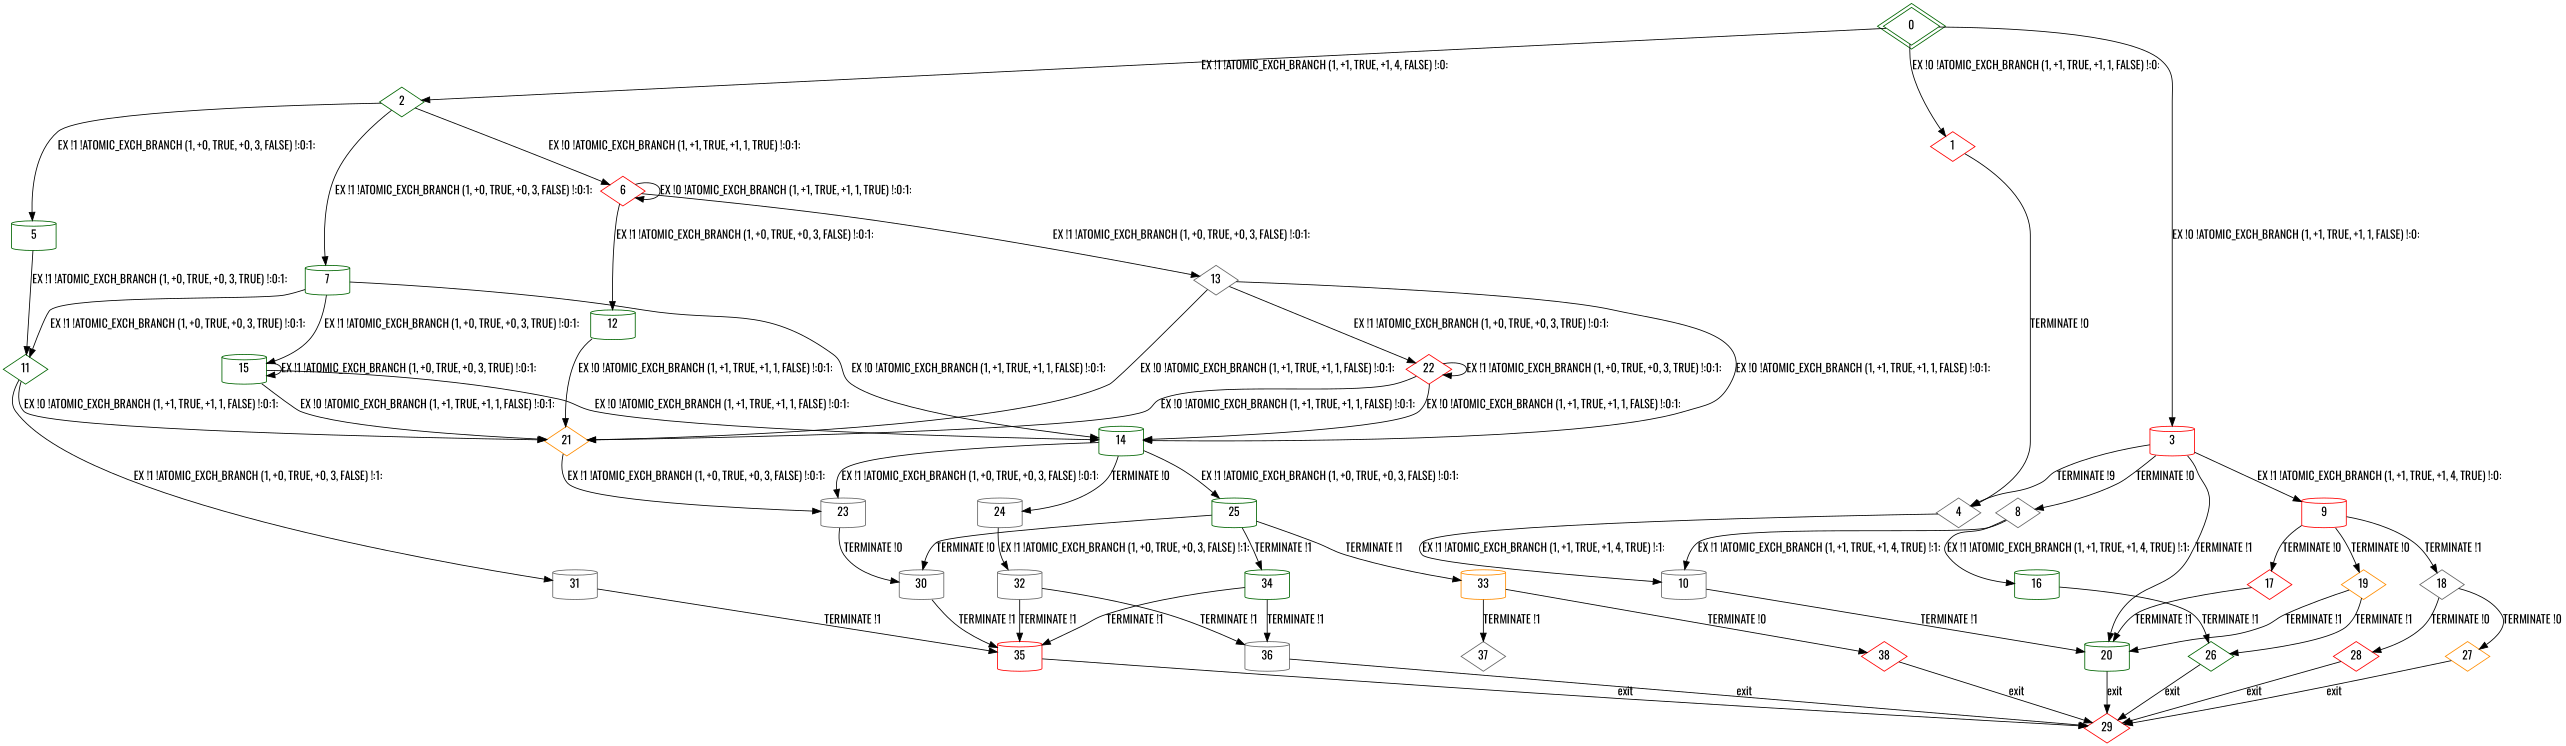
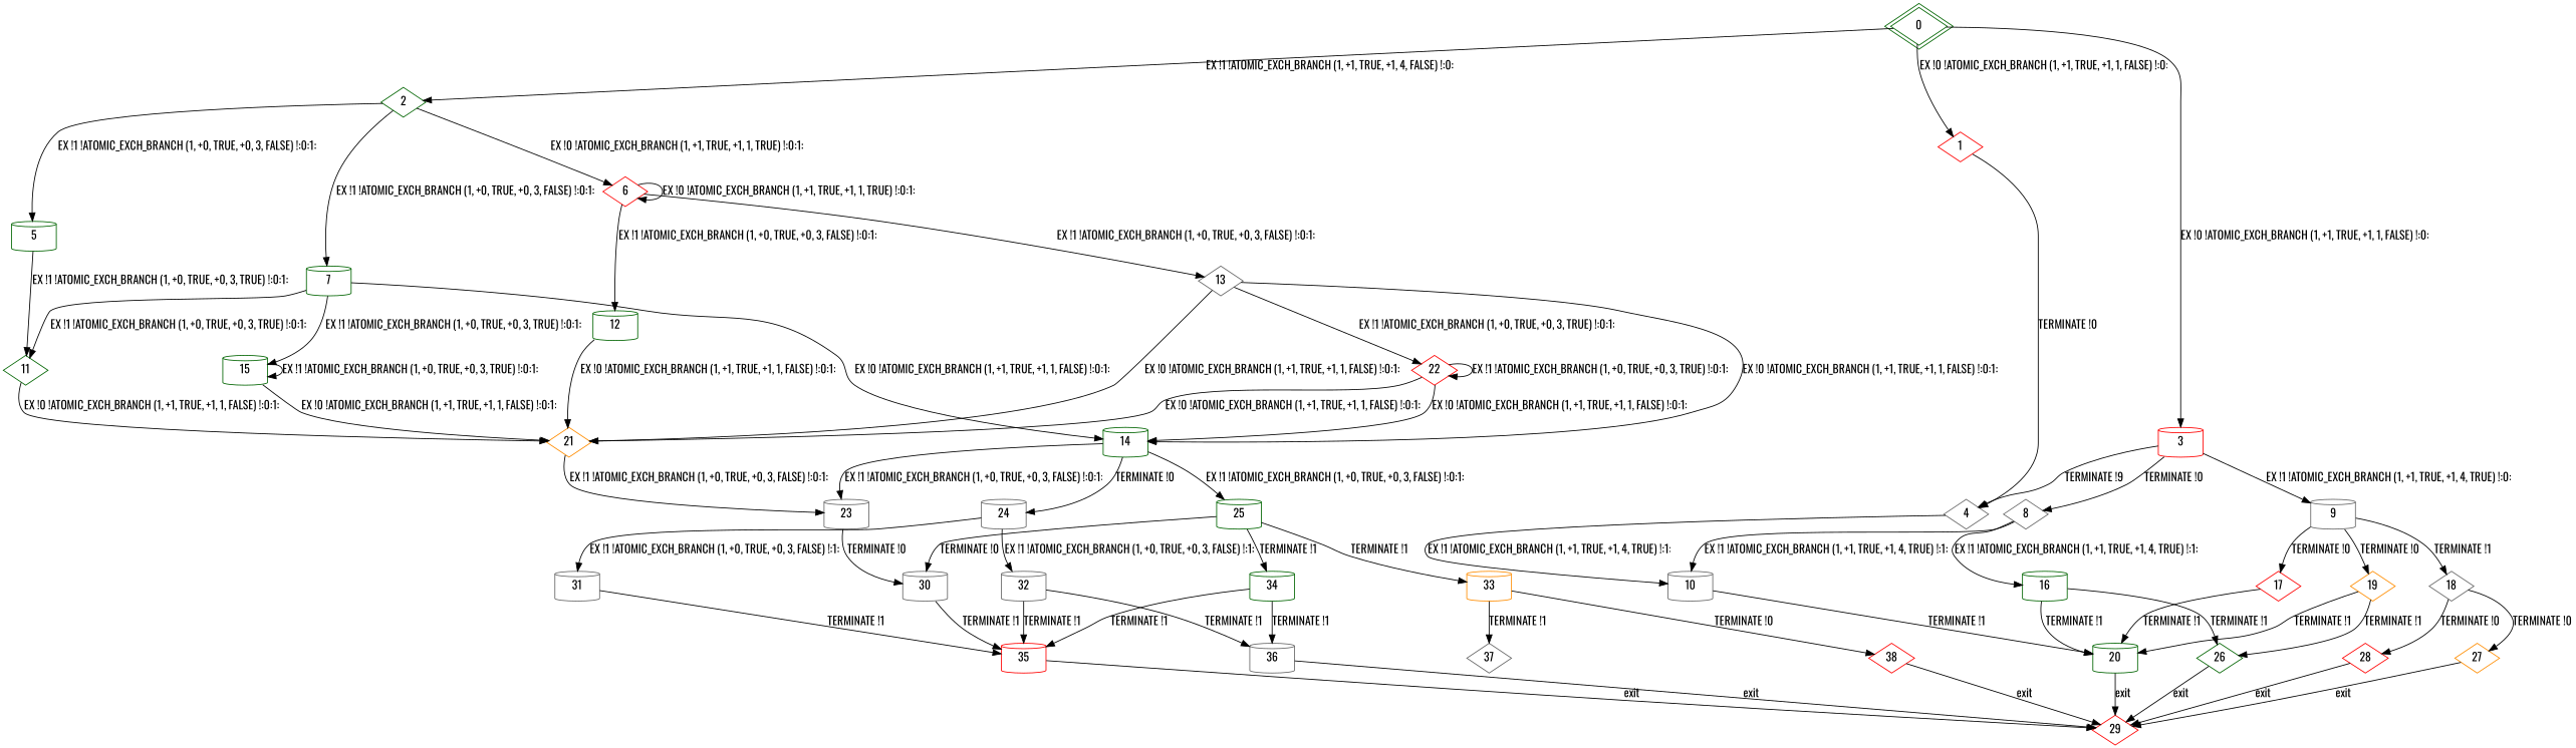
  digraph {
    fontname=Oswald
    node [color=darkgreen fontname=Oswald shape=cylinder]
    edge [fontname=Oswald]
    0 [peripheries=2 shape=diamond]
    1 [color=red shape=diamond]
    2 [shape=diamond]
    3 [color=red]
    4 [color=gray40 shape=diamond]
    5
    6 [color=red shape=diamond]
    7
    8 [color=gray40 shape=diamond]
-   9 [color=red]
+   9 [color=gray40]
    10 [color=gray40]
    11 [shape=diamond]
    12
    13 [color=gray40 shape=diamond]
    14
    15
    16
    17 [color=red shape=diamond]
    18 [color=gray40 shape=diamond]
    19 [color=darkorange shape=diamond]
    20
    21 [color=darkorange shape=diamond]
    22 [color=red shape=diamond]
    23 [color=gray40]
    24 [color=gray40]
    25
    26 [shape=diamond]
    27 [color=darkorange shape=diamond]
    28 [color=red shape=diamond]
    29 [color=red shape=diamond]
    30 [color=gray40]
    31 [color=gray40]
    32 [color=gray40]
    33 [color=darkorange]
    34
    35 [color=red]
    36 [color=gray40]
    37 [color=gray40 shape=diamond]
    38 [color=red shape=diamond]
    0 -> 1 [label="EX !0 !ATOMIC_EXCH_BRANCH (1, +1, TRUE, +1, 1, FALSE) !:0:"]
    0 -> 2 [label="EX !1 !ATOMIC_EXCH_BRANCH (1, +1, TRUE, +1, 4, FALSE) !:0:"]
    0 -> 3 [label="EX !0 !ATOMIC_EXCH_BRANCH (1, +1, TRUE, +1, 1, FALSE) !:0:"]
    1 -> 4 [label="TERMINATE !0"]
    2 -> 5 [label="EX !1 !ATOMIC_EXCH_BRANCH (1, +0, TRUE, +0, 3, FALSE) !:0:1:"]
    2 -> 6 [label="EX !0 !ATOMIC_EXCH_BRANCH (1, +1, TRUE, +1, 1, TRUE) !:0:1:"]
    2 -> 7 [label="EX !1 !ATOMIC_EXCH_BRANCH (1, +0, TRUE, +0, 3, FALSE) !:0:1:"]
    3 -> 4 [label="TERMINATE !9"]
    3 -> 8 [label="TERMINATE !0"]
    3 -> 9 [label="EX !1 !ATOMIC_EXCH_BRANCH (1, +1, TRUE, +1, 4, TRUE) !:0:"]
    4 -> 10 [label="EX !1 !ATOMIC_EXCH_BRANCH (1, +1, TRUE, +1, 4, TRUE) !:1:"]
    5 -> 11 [label="EX !1 !ATOMIC_EXCH_BRANCH (1, +0, TRUE, +0, 3, TRUE) !:0:1:"]
    6 -> 6 [label="EX !0 !ATOMIC_EXCH_BRANCH (1, +1, TRUE, +1, 1, TRUE) !:0:1:"]
    6 -> 12 [label="EX !1 !ATOMIC_EXCH_BRANCH (1, +0, TRUE, +0, 3, FALSE) !:0:1:"]
    6 -> 13 [label="EX !1 !ATOMIC_EXCH_BRANCH (1, +0, TRUE, +0, 3, FALSE) !:0:1:"]
    7 -> 11 [label="EX !1 !ATOMIC_EXCH_BRANCH (1, +0, TRUE, +0, 3, TRUE) !:0:1:"]
    7 -> 14 [label="EX !0 !ATOMIC_EXCH_BRANCH (1, +1, TRUE, +1, 1, FALSE) !:0:1:"]
    7 -> 15 [label="EX !1 !ATOMIC_EXCH_BRANCH (1, +0, TRUE, +0, 3, TRUE) !:0:1:"]
    8 -> 10 [label="EX !1 !ATOMIC_EXCH_BRANCH (1, +1, TRUE, +1, 4, TRUE) !:1:"]
    8 -> 16 [label="EX !1 !ATOMIC_EXCH_BRANCH (1, +1, TRUE, +1, 4, TRUE) !:1:"]
    9 -> 17 [label="TERMINATE !0"]
    9 -> 18 [label="TERMINATE !1"]
    9 -> 19 [label="TERMINATE !0"]
    10 -> 20 [label="TERMINATE !1"]
    11 -> 21 [label="EX !0 !ATOMIC_EXCH_BRANCH (1, +1, TRUE, +1, 1, FALSE) !:0:1:"]
    12 -> 21 [label="EX !0 !ATOMIC_EXCH_BRANCH (1, +1, TRUE, +1, 1, FALSE) !:0:1:"]
    13 -> 14 [label="EX !0 !ATOMIC_EXCH_BRANCH (1, +1, TRUE, +1, 1, FALSE) !:0:1:"]
    13 -> 21 [label="EX !0 !ATOMIC_EXCH_BRANCH (1, +1, TRUE, +1, 1, FALSE) !:0:1:"]
    13 -> 22 [label="EX !1 !ATOMIC_EXCH_BRANCH (1, +0, TRUE, +0, 3, TRUE) !:0:1:"]
    14 -> 23 [label="EX !1 !ATOMIC_EXCH_BRANCH (1, +0, TRUE, +0, 3, FALSE) !:0:1:"]
    14 -> 24 [label="TERMINATE !0"]
    14 -> 25 [label="EX !1 !ATOMIC_EXCH_BRANCH (1, +0, TRUE, +0, 3, FALSE) !:0:1:"]
-   15 -> 14 [label="EX !0 !ATOMIC_EXCH_BRANCH (1, +1, TRUE, +1, 1, FALSE) !:0:1:"]
    15 -> 15 [label="EX !1 !ATOMIC_EXCH_BRANCH (1, +0, TRUE, +0, 3, TRUE) !:0:1:"]
    15 -> 21 [label="EX !0 !ATOMIC_EXCH_BRANCH (1, +1, TRUE, +1, 1, FALSE) !:0:1:"]
-   3 -> 20 [label="TERMINATE !1"]
+   16 -> 20 [label="TERMINATE !1"]
    16 -> 26 [label="TERMINATE !1"]
    17 -> 20 [label="TERMINATE !1"]
    18 -> 27 [label="TERMINATE !0"]
    18 -> 28 [label="TERMINATE !0"]
    19 -> 20 [label="TERMINATE !1"]
    19 -> 26 [label="TERMINATE !1"]
    20 -> 29 [label=exit]
    21 -> 23 [label="EX !1 !ATOMIC_EXCH_BRANCH (1, +0, TRUE, +0, 3, FALSE) !:0:1:"]
    22 -> 14 [label="EX !0 !ATOMIC_EXCH_BRANCH (1, +1, TRUE, +1, 1, FALSE) !:0:1:"]
    22 -> 21 [label="EX !0 !ATOMIC_EXCH_BRANCH (1, +1, TRUE, +1, 1, FALSE) !:0:1:"]
    22 -> 22 [label="EX !1 !ATOMIC_EXCH_BRANCH (1, +0, TRUE, +0, 3, TRUE) !:0:1:"]
    23 -> 30 [label="TERMINATE !0"]
-   11 -> 31 [label="EX !1 !ATOMIC_EXCH_BRANCH (1, +0, TRUE, +0, 3, FALSE) !:1:"]
+   24 -> 31 [label="EX !1 !ATOMIC_EXCH_BRANCH (1, +0, TRUE, +0, 3, FALSE) !:1:"]
    24 -> 32 [label="EX !1 !ATOMIC_EXCH_BRANCH (1, +0, TRUE, +0, 3, FALSE) !:1:"]
    25 -> 30 [label="TERMINATE !0"]
    25 -> 33 [label="TERMINATE !1"]
    25 -> 34 [label="TERMINATE !1"]
    26 -> 29 [label=exit]
    27 -> 29 [label=exit]
    28 -> 29 [label=exit]
    30 -> 35 [label="TERMINATE !1"]
    31 -> 35 [label="TERMINATE !1"]
    32 -> 35 [label="TERMINATE !1"]
    32 -> 36 [label="TERMINATE !1"]
    33 -> 37 [label="TERMINATE !1"]
    33 -> 38 [label="TERMINATE !0"]
    34 -> 35 [label="TERMINATE !1"]
    34 -> 36 [label="TERMINATE !1"]
    35 -> 29 [label=exit]
    36 -> 29 [label=exit]
    38 -> 29 [label=exit]
  }
